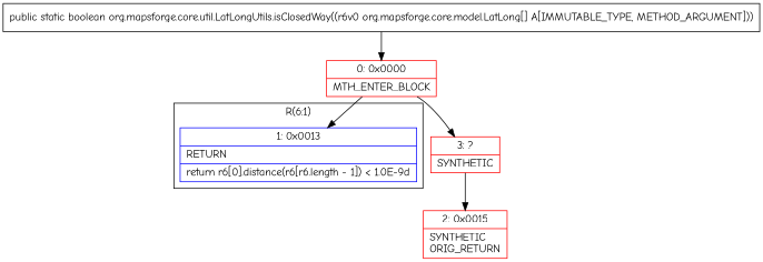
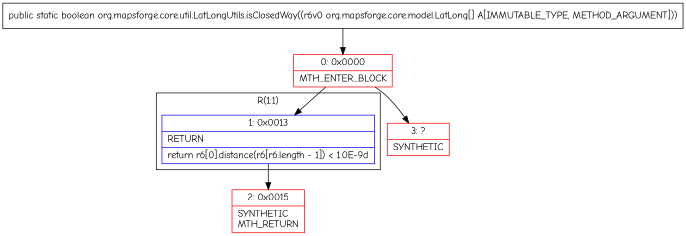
  digraph {
    fontname="Comic Neue"
    node [color=red fontname="Comic Neue" shape=record]
    edge [fontname="Comic Neue"]
    n1 [color=blue label="{1\:\ 0x0013|RETURN\l|return r6[0].distance(r6[r6.length \- 1]) \< 1.0E\-9d\l}"]
-   n2 [label="{2\:\ 0x0015|SYNTHETIC\lORIG_RETURN\l}"]
+   n2 [label="{2\:\ 0x0015|SYNTHETIC\lMTH_RETURN\l}"]
    n3 [label="{3\:\ ?|SYNTHETIC\l}"]
    n4 [label="{0\:\ 0x0000|MTH_ENTER_BLOCK\l}"]
    n5 [label="{public static boolean org.mapsforge.core.util.LatLongUtils.isClosedWay((r6v0 org.mapsforge.core.model.LatLong[] A[IMMUTABLE_TYPE, METHOD_ARGUMENT])) }" color=""]
    subgraph cluster_1 {
-     label="R(6:1)"
+     label="R(1:1)"
      n1
    }
-   n3 -> n2
+   n1 -> n2
    n4 -> n1
    n4 -> n3
    n5 -> n4
  }
